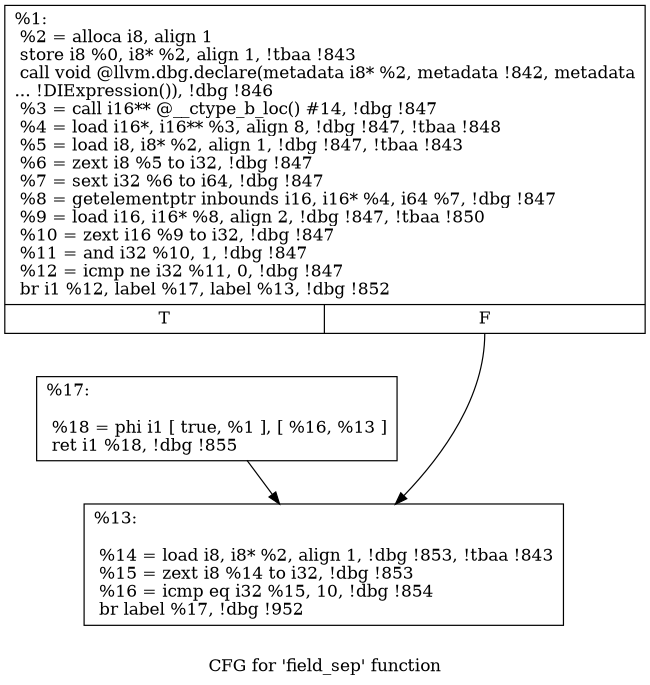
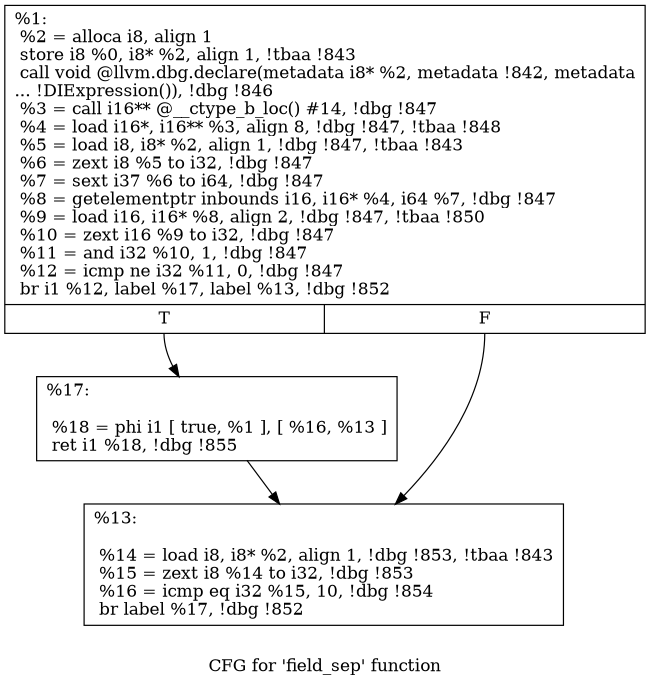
  digraph {
    label="CFG for 'field_sep' function"
    node [shape=record]
-   n1 [label="{%1:\l  %2 = alloca i8, align 1\l  store i8 %0, i8* %2, align 1, !tbaa !843\l  call void @llvm.dbg.declare(metadata i8* %2, metadata !842, metadata\l... !DIExpression()), !dbg !846\l  %3 = call i16** @__ctype_b_loc() #14, !dbg !847\l  %4 = load i16*, i16** %3, align 8, !dbg !847, !tbaa !848\l  %5 = load i8, i8* %2, align 1, !dbg !847, !tbaa !843\l  %6 = zext i8 %5 to i32, !dbg !847\l  %7 = sext i32 %6 to i64, !dbg !847\l  %8 = getelementptr inbounds i16, i16* %4, i64 %7, !dbg !847\l  %9 = load i16, i16* %8, align 2, !dbg !847, !tbaa !850\l  %10 = zext i16 %9 to i32, !dbg !847\l  %11 = and i32 %10, 1, !dbg !847\l  %12 = icmp ne i32 %11, 0, !dbg !847\l  br i1 %12, label %17, label %13, !dbg !852\l|{<s0>T|<s1>F}}"]
+   n1 [label="{%1:\l  %2 = alloca i8, align 1\l  store i8 %0, i8* %2, align 1, !tbaa !843\l  call void @llvm.dbg.declare(metadata i8* %2, metadata !842, metadata\l... !DIExpression()), !dbg !846\l  %3 = call i16** @__ctype_b_loc() #14, !dbg !847\l  %4 = load i16*, i16** %3, align 8, !dbg !847, !tbaa !848\l  %5 = load i8, i8* %2, align 1, !dbg !847, !tbaa !843\l  %6 = zext i8 %5 to i32, !dbg !847\l  %7 = sext i37 %6 to i64, !dbg !847\l  %8 = getelementptr inbounds i16, i16* %4, i64 %7, !dbg !847\l  %9 = load i16, i16* %8, align 2, !dbg !847, !tbaa !850\l  %10 = zext i16 %9 to i32, !dbg !847\l  %11 = and i32 %10, 1, !dbg !847\l  %12 = icmp ne i32 %11, 0, !dbg !847\l  br i1 %12, label %17, label %13, !dbg !852\l|{<s0>T|<s1>F}}"]
    n2 [label="{%17:\l\l  %18 = phi i1 [ true, %1 ], [ %16, %13 ]\l  ret i1 %18, !dbg !855\l}"]
-   n3 [label="{%13:\l\l  %14 = load i8, i8* %2, align 1, !dbg !853, !tbaa !843\l  %15 = zext i8 %14 to i32, !dbg !853\l  %16 = icmp eq i32 %15, 10, !dbg !854\l  br label %17, !dbg !952\l}"]
+   n3 [label="{%13:\l\l  %14 = load i8, i8* %2, align 1, !dbg !853, !tbaa !843\l  %15 = zext i8 %14 to i32, !dbg !853\l  %16 = icmp eq i32 %15, 10, !dbg !854\l  br label %17, !dbg !852\l}"]
+   n1 -> n2 [tailport=s0]
    n1 -> n3 [tailport=s1]
    n2 -> n3
  }
